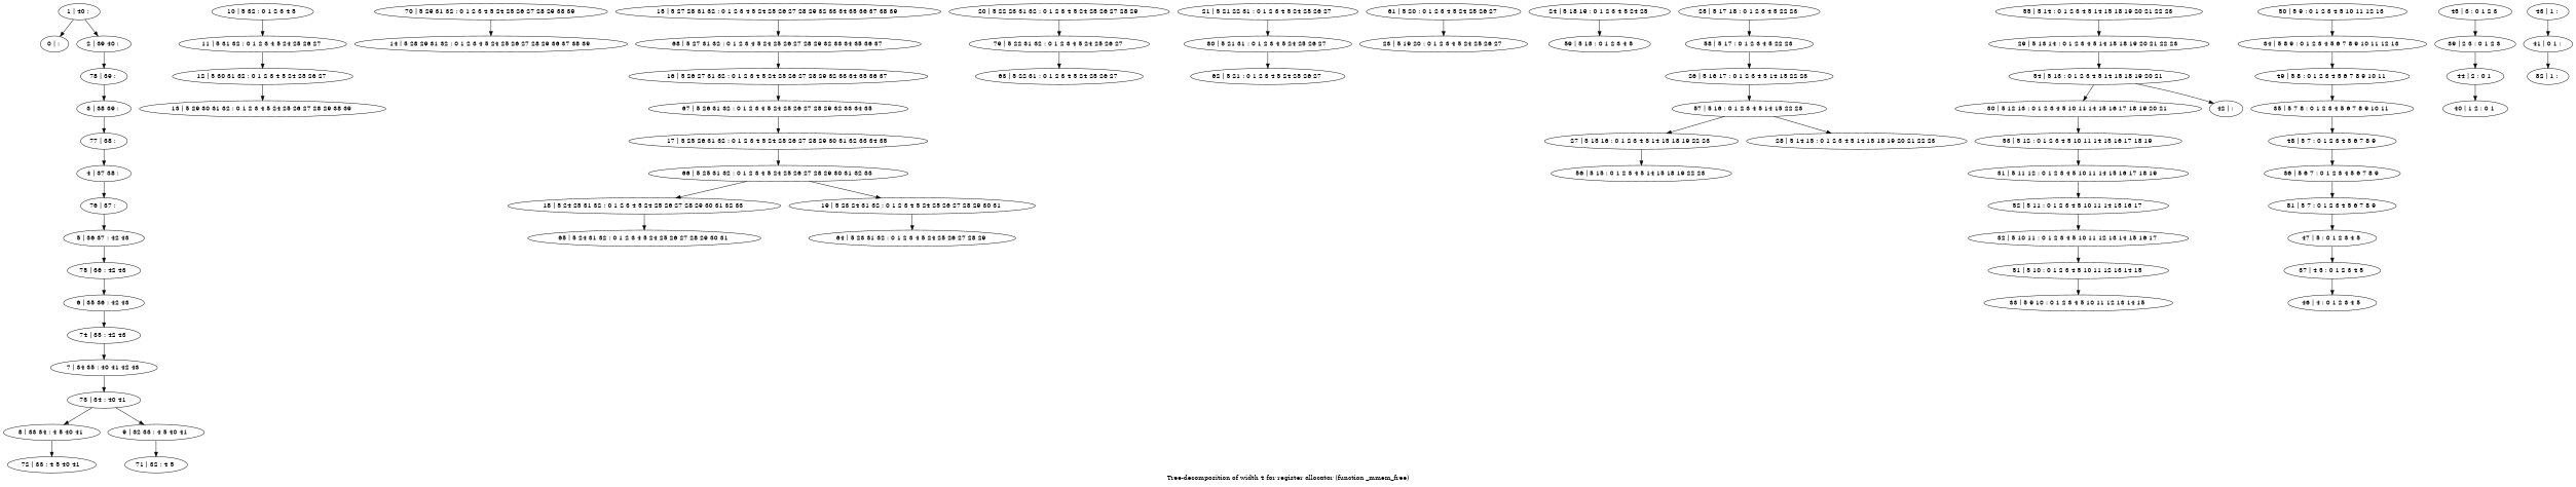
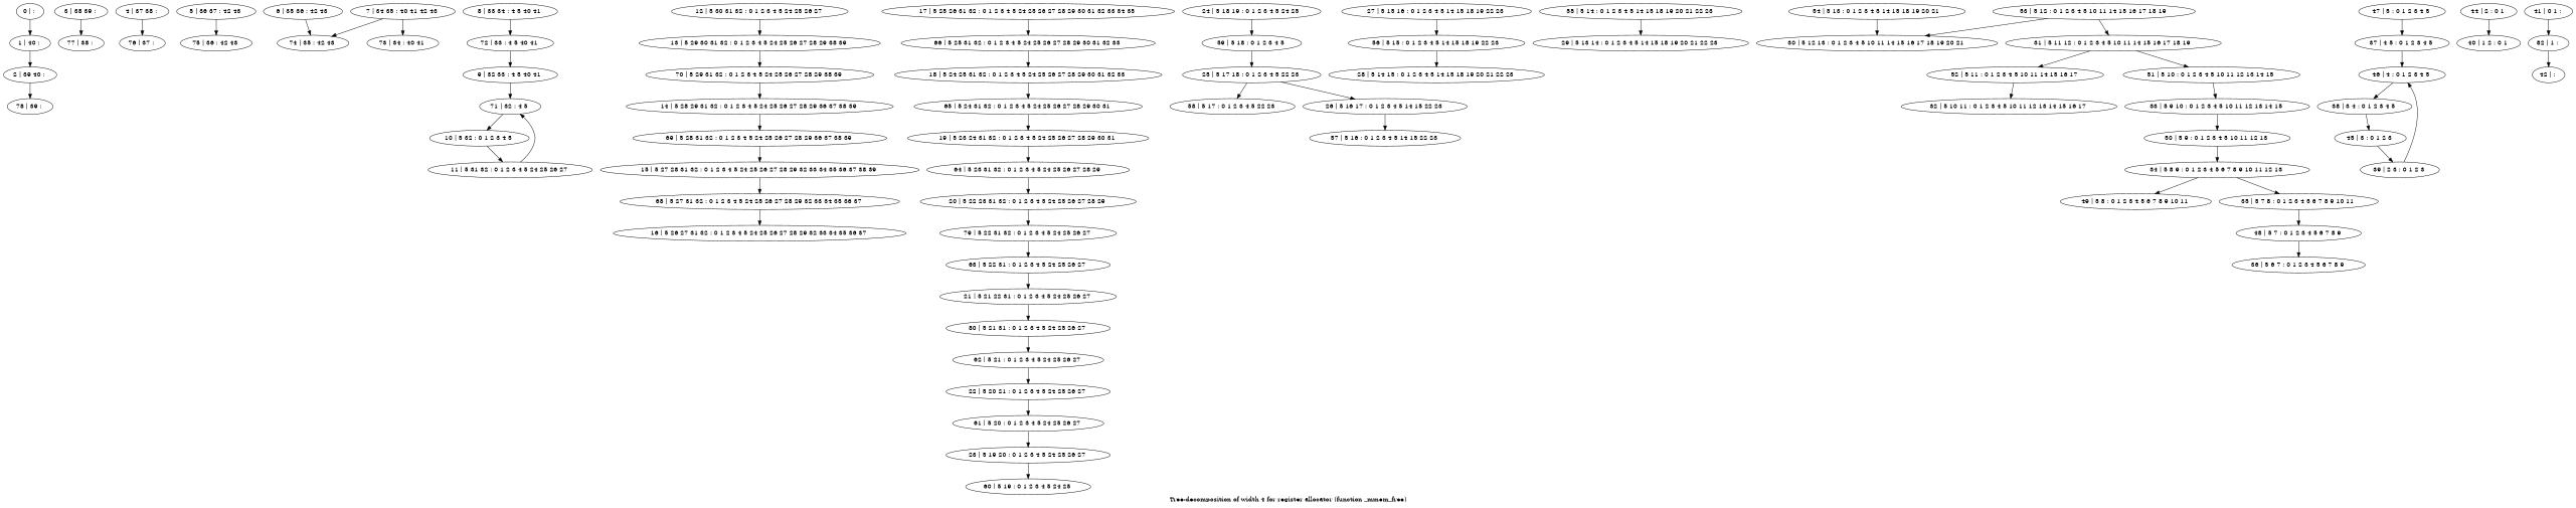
  digraph {
    label="Tree-decomposition of width 4 for register allocator (function _mmem_free)"
    n1 [label="0 | : "]
    n2 [label="1 | 40 : "]
    n3 [label="2 | 39 40 : "]
    n4 [label="78 | 39 : "]
    n5 [label="3 | 38 39 : "]
    n6 [label="77 | 38 : "]
    n7 [label="4 | 37 38 : "]
    n8 [label="76 | 37 : "]
    n9 [label="5 | 36 37 : 42 43 "]
    n10 [label="75 | 36 : 42 43 "]
    n11 [label="6 | 35 36 : 42 43 "]
    n12 [label="74 | 35 : 42 43 "]
    n13 [label="7 | 34 35 : 40 41 42 43 "]
    n14 [label="73 | 34 : 40 41 "]
    n15 [label="8 | 33 34 : 4 5 40 41 "]
    n16 [label="72 | 33 : 4 5 40 41 "]
    n17 [label="9 | 32 33 : 4 5 40 41 "]
    n18 [label="71 | 32 : 4 5 "]
    n19 [label="10 | 5 32 : 0 1 2 3 4 5 "]
    n20 [label="11 | 5 31 32 : 0 1 2 3 4 5 24 25 26 27 "]
    n21 [label="12 | 5 30 31 32 : 0 1 2 3 4 5 24 25 26 27 "]
    n22 [label="13 | 5 29 30 31 32 : 0 1 2 3 4 5 24 25 26 27 28 29 38 39 "]
    n23 [label="70 | 5 29 31 32 : 0 1 2 3 4 5 24 25 26 27 28 29 38 39 "]
    n24 [label="14 | 5 28 29 31 32 : 0 1 2 3 4 5 24 25 26 27 28 29 36 37 38 39 "]
+   n25 [label="69 | 5 28 31 32 : 0 1 2 3 4 5 24 25 26 27 28 29 36 37 38 39 "]
    n26 [label="15 | 5 27 28 31 32 : 0 1 2 3 4 5 24 25 26 27 28 29 32 33 34 35 36 37 38 39 "]
    n27 [label="68 | 5 27 31 32 : 0 1 2 3 4 5 24 25 26 27 28 29 32 33 34 35 36 37 "]
    n28 [label="16 | 5 26 27 31 32 : 0 1 2 3 4 5 24 25 26 27 28 29 32 33 34 35 36 37 "]
-   n29 [label="67 | 5 26 31 32 : 0 1 2 3 4 5 24 25 26 27 28 29 32 33 34 35 "]
    n30 [label="17 | 5 25 26 31 32 : 0 1 2 3 4 5 24 25 26 27 28 29 30 31 32 33 34 35 "]
    n31 [label="66 | 5 25 31 32 : 0 1 2 3 4 5 24 25 26 27 28 29 30 31 32 33 "]
    n32 [label="18 | 5 24 25 31 32 : 0 1 2 3 4 5 24 25 26 27 28 29 30 31 32 33 "]
    n33 [label="65 | 5 24 31 32 : 0 1 2 3 4 5 24 25 26 27 28 29 30 31 "]
    n34 [label="19 | 5 23 24 31 32 : 0 1 2 3 4 5 24 25 26 27 28 29 30 31 "]
    n35 [label="64 | 5 23 31 32 : 0 1 2 3 4 5 24 25 26 27 28 29 "]
    n36 [label="20 | 5 22 23 31 32 : 0 1 2 3 4 5 24 25 26 27 28 29 "]
    n37 [label="79 | 5 22 31 32 : 0 1 2 3 4 5 24 25 26 27 "]
    n38 [label="63 | 5 22 31 : 0 1 2 3 4 5 24 25 26 27 "]
    n39 [label="21 | 5 21 22 31 : 0 1 2 3 4 5 24 25 26 27 "]
    n40 [label="80 | 5 21 31 : 0 1 2 3 4 5 24 25 26 27 "]
    n41 [label="62 | 5 21 : 0 1 2 3 4 5 24 25 26 27 "]
+   n42 [label="22 | 5 20 21 : 0 1 2 3 4 5 24 25 26 27 "]
    n43 [label="61 | 5 20 : 0 1 2 3 4 5 24 25 26 27 "]
    n44 [label="23 | 5 19 20 : 0 1 2 3 4 5 24 25 26 27 "]
+   n45 [label="60 | 5 19 : 0 1 2 3 4 5 24 25 "]
    n46 [label="24 | 5 18 19 : 0 1 2 3 4 5 24 25 "]
    n47 [label="59 | 5 18 : 0 1 2 3 4 5 "]
    n48 [label="25 | 5 17 18 : 0 1 2 3 4 5 22 23 "]
    n49 [label="58 | 5 17 : 0 1 2 3 4 5 22 23 "]
    n50 [label="26 | 5 16 17 : 0 1 2 3 4 5 14 15 22 23 "]
    n51 [label="57 | 5 16 : 0 1 2 3 4 5 14 15 22 23 "]
    n52 [label="27 | 5 15 16 : 0 1 2 3 4 5 14 15 18 19 22 23 "]
    n53 [label="56 | 5 15 : 0 1 2 3 4 5 14 15 18 19 22 23 "]
    n54 [label="28 | 5 14 15 : 0 1 2 3 4 5 14 15 18 19 20 21 22 23 "]
    n55 [label="55 | 5 14 : 0 1 2 3 4 5 14 15 18 19 20 21 22 23 "]
    n56 [label="29 | 5 13 14 : 0 1 2 3 4 5 14 15 18 19 20 21 22 23 "]
    n57 [label="54 | 5 13 : 0 1 2 3 4 5 14 15 18 19 20 21 "]
    n58 [label="30 | 5 12 13 : 0 1 2 3 4 5 10 11 14 15 16 17 18 19 20 21 "]
    n59 [label="53 | 5 12 : 0 1 2 3 4 5 10 11 14 15 16 17 18 19 "]
    n60 [label="31 | 5 11 12 : 0 1 2 3 4 5 10 11 14 15 16 17 18 19 "]
    n61 [label="52 | 5 11 : 0 1 2 3 4 5 10 11 14 15 16 17 "]
    n62 [label="32 | 5 10 11 : 0 1 2 3 4 5 10 11 12 13 14 15 16 17 "]
    n63 [label="51 | 5 10 : 0 1 2 3 4 5 10 11 12 13 14 15 "]
    n64 [label="33 | 5 9 10 : 0 1 2 3 4 5 10 11 12 13 14 15 "]
    n65 [label="50 | 5 9 : 0 1 2 3 4 5 10 11 12 13 "]
    n66 [label="34 | 5 8 9 : 0 1 2 3 4 5 6 7 8 9 10 11 12 13 "]
    n67 [label="49 | 5 8 : 0 1 2 3 4 5 6 7 8 9 10 11 "]
    n68 [label="35 | 5 7 8 : 0 1 2 3 4 5 6 7 8 9 10 11 "]
    n69 [label="48 | 5 7 : 0 1 2 3 4 5 6 7 8 9 "]
    n70 [label="36 | 5 6 7 : 0 1 2 3 4 5 6 7 8 9 "]
-   n71 [label="81 | 5 7 : 0 1 2 3 4 5 6 7 8 9 "]
    n72 [label="47 | 5 : 0 1 2 3 4 5 "]
    n73 [label="37 | 4 5 : 0 1 2 3 4 5 "]
    n74 [label="46 | 4 : 0 1 2 3 4 5 "]
+   n75 [label="38 | 3 4 : 0 1 2 3 4 5 "]
    n76 [label="45 | 3 : 0 1 2 3 "]
    n77 [label="39 | 2 3 : 0 1 2 3 "]
    n78 [label="44 | 2 : 0 1 "]
    n79 [label="40 | 1 2 : 0 1 "]
-   n80 [label="43 | 1 : "]
    n81 [label="41 | 0 1 : "]
    n82 [label="82 | 1 : "]
    n83 [label="42 | : "]
-   n2 -> n1
+   n1 -> n2
    n2 -> n3
    n3 -> n4
-   n4 -> n5
    n5 -> n6
-   n6 -> n7
    n7 -> n8
-   n8 -> n9
    n9 -> n10
-   n10 -> n11
    n11 -> n12
-   n12 -> n13
+   n13 -> n12
    n13 -> n14
-   n14 -> n15
    n15 -> n16
-   n14 -> n17
+   n16 -> n17
    n17 -> n18
+   n18 -> n19
    n19 -> n20
-   n20 -> n21
+   n20 -> n18
    n21 -> n22
+   n22 -> n23
    n23 -> n24
+   n24 -> n25
+   n25 -> n26
    n26 -> n27
    n27 -> n28
-   n28 -> n29
-   n29 -> n30
    n30 -> n31
    n31 -> n32
    n32 -> n33
-   n31 -> n34
+   n33 -> n34
    n34 -> n35
+   n35 -> n36
    n36 -> n37
    n37 -> n38
+   n38 -> n39
    n39 -> n40
    n40 -> n41
+   n41 -> n42
+   n42 -> n43
    n43 -> n44
+   n44 -> n45
    n46 -> n47
+   n47 -> n48
    n48 -> n49
-   n49 -> n50
+   n48 -> n50
    n50 -> n51
-   n51 -> n52
    n52 -> n53
-   n51 -> n54
+   n53 -> n54
    n55 -> n56
-   n56 -> n57
    n57 -> n58
-   n58 -> n59
+   n59 -> n58
    n59 -> n60
    n60 -> n61
    n61 -> n62
-   n62 -> n63
+   n60 -> n63
    n63 -> n64
+   n64 -> n65
    n65 -> n66
    n66 -> n67
-   n67 -> n68
+   n66 -> n68
    n68 -> n69
    n69 -> n70
-   n70 -> n71
-   n71 -> n72
    n72 -> n73
    n73 -> n74
+   n74 -> n75
+   n75 -> n76
    n76 -> n77
-   n77 -> n78
+   n77 -> n74
    n78 -> n79
-   n80 -> n81
    n81 -> n82
-   n57 -> n83
+   n82 -> n83
  }
